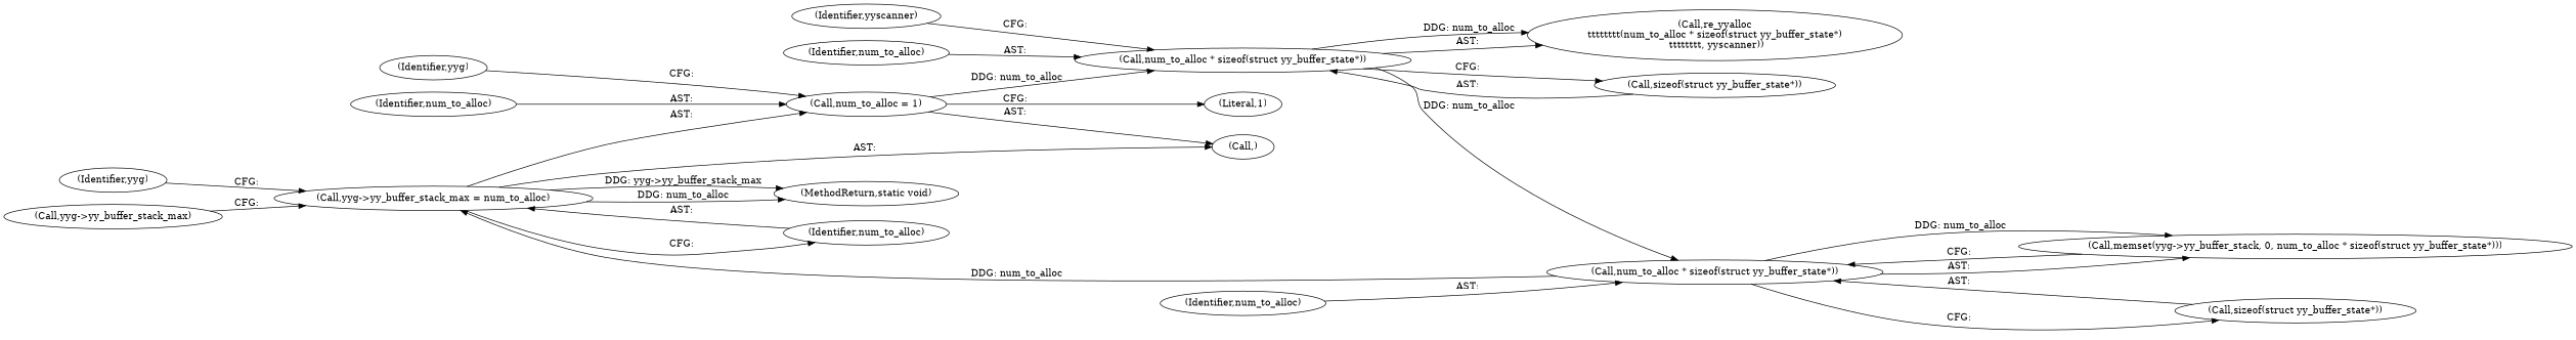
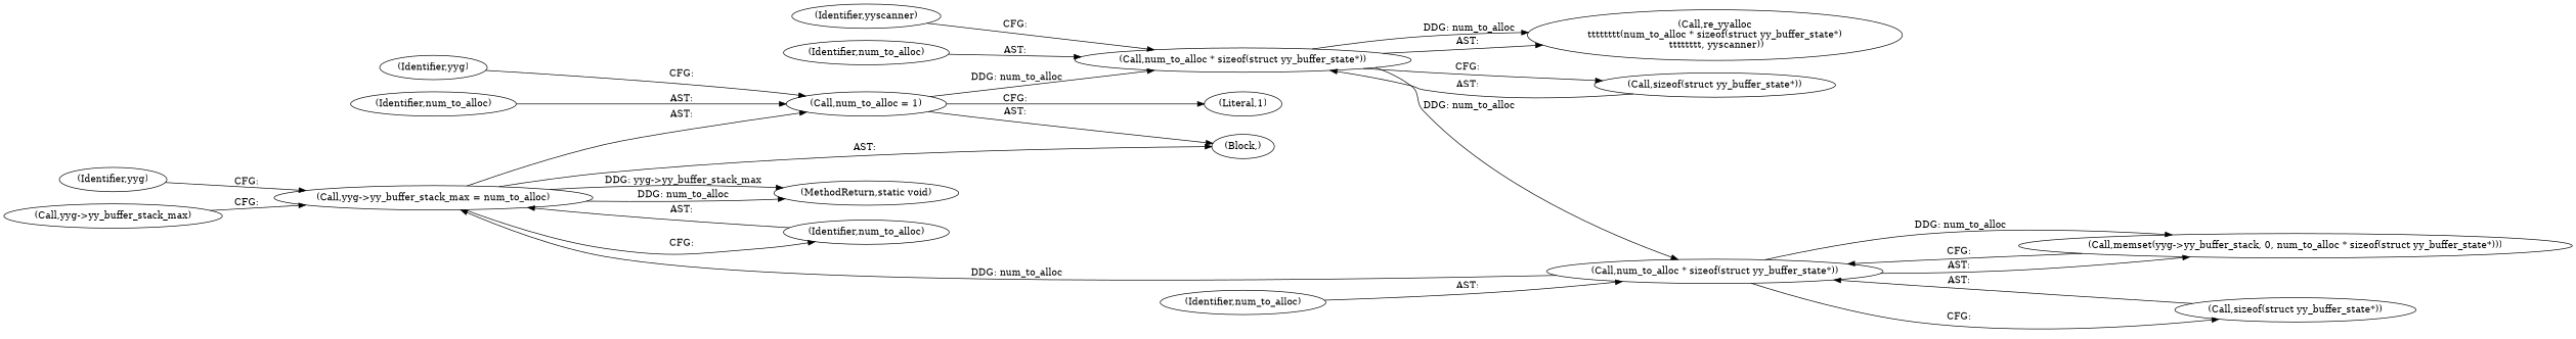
  digraph {
    rankdir=LR
    n1 [label="(Call,yyg->yy_buffer_stack_max = num_to_alloc)"]
    n2 [label="(Identifier,num_to_alloc)"]
-   n3 [label="(Call,)"]
+   n3 [label="(Block,)"]
    n4 [label="(MethodReturn,static void)"]
    n5 [label="(Call,num_to_alloc = 1)"]
    n6 [label="(Call,num_to_alloc * sizeof(struct yy_buffer_state*))"]
    n7 [label="(Call,memset(yyg->yy_buffer_stack, 0, num_to_alloc * sizeof(struct yy_buffer_state*)))"]
    n8 [label="(Call,sizeof(struct yy_buffer_state*))"]
    n9 [label="(Call,num_to_alloc * sizeof(struct yy_buffer_state*))"]
    n10 [label="(Call,sizeof(struct yy_buffer_state*))"]
    n11 [label="(Call,re_yyalloc\n\t\t\t\t\t\t\t\t(num_to_alloc * sizeof(struct yy_buffer_state*)\n \t\t\t\t\t\t\t\t, yyscanner))"]
    n12 [label="(Literal,1)"]
    n13 [label="(Identifier,num_to_alloc)"]
    n14 [label="(Identifier,num_to_alloc)"]
    n15 [label="(Identifier,yyg)"]
    n16 [label="(Identifier,yyg)"]
    n17 [label="(Call,yyg->yy_buffer_stack_max)"]
    n18 [label="(Identifier,yyscanner)"]
    n19 [label="(Identifier,num_to_alloc)"]
    n1 -> n2 [label="CFG: "]
    n1 -> n3 [label="AST: "]
    n1 -> n4 [label="DDG: yyg->yy_buffer_stack_max"]
    n1 -> n4 [label="DDG: num_to_alloc"]
    n1 -> n5 [label="AST: "]
    n2 -> n1 [label="AST: "]
    n5 -> n3 [label="AST: "]
    n5 -> n9 [label="DDG: num_to_alloc"]
    n5 -> n12 [label="CFG: "]
    n6 -> n1 [label="DDG: num_to_alloc"]
    n6 -> n7 [label="AST: "]
    n6 -> n7 [label="DDG: num_to_alloc"]
    n6 -> n8 [label="CFG: "]
    n7 -> n6 [label="CFG: "]
    n8 -> n6 [label="AST: "]
    n9 -> n6 [label="DDG: num_to_alloc"]
    n9 -> n10 [label="CFG: "]
    n9 -> n11 [label="AST: "]
    n9 -> n11 [label="DDG: num_to_alloc"]
    n10 -> n9 [label="AST: "]
    n13 -> n6 [label="AST: "]
    n14 -> n5 [label="AST: "]
    n15 -> n5 [label="CFG: "]
    n16 -> n1 [label="CFG: "]
    n17 -> n1 [label="CFG: "]
    n18 -> n9 [label="CFG: "]
    n19 -> n9 [label="AST: "]
  }
